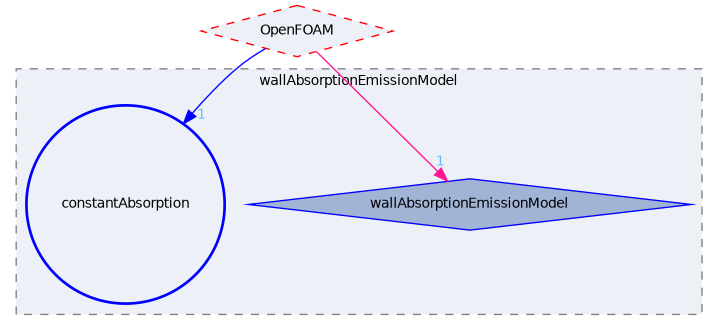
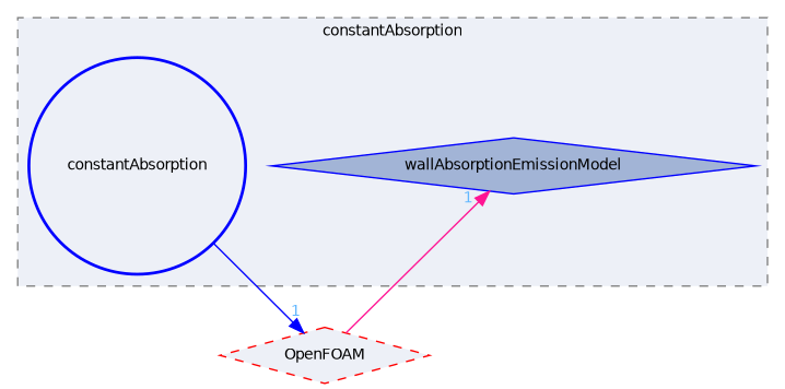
  digraph {
    compound=true
    node [color=blue fillcolor="#edf0f7" fontname=Helvetica fontsize=10 shape=diamond]
    edge [fontcolor=steelblue1 fontname=Helvetica fontsize=10 headlabel=1 labeldistance=1.5 labelfontname=Helvetica labelfontsize=10]
    n1 [fillcolor="#a2b4d6" height=0.2 label=wallAbsorptionEmissionModel style=filled width=0.4]
    n2 [height=0.2 label=constantAbsorption shape=circle style="filled,bold" width=0.4]
    n3 [color=red height=0.2 label=OpenFOAM style="filled,dashed" width=0.4]
    subgraph cluster_1 {
      bgcolor="#edf0f7"
      fontname=Helvetica
      fontsize=10
-     label=wallAbsorptionEmissionModel
+     label=constantAbsorption
      pencolor=grey50
      style="filled,dashed"
      n1
      n2
    }
-   n3 -> n2 [color=blue]
+   n2 -> n3 [color=blue]
    n3 -> n1 [color=deeppink]
  }
